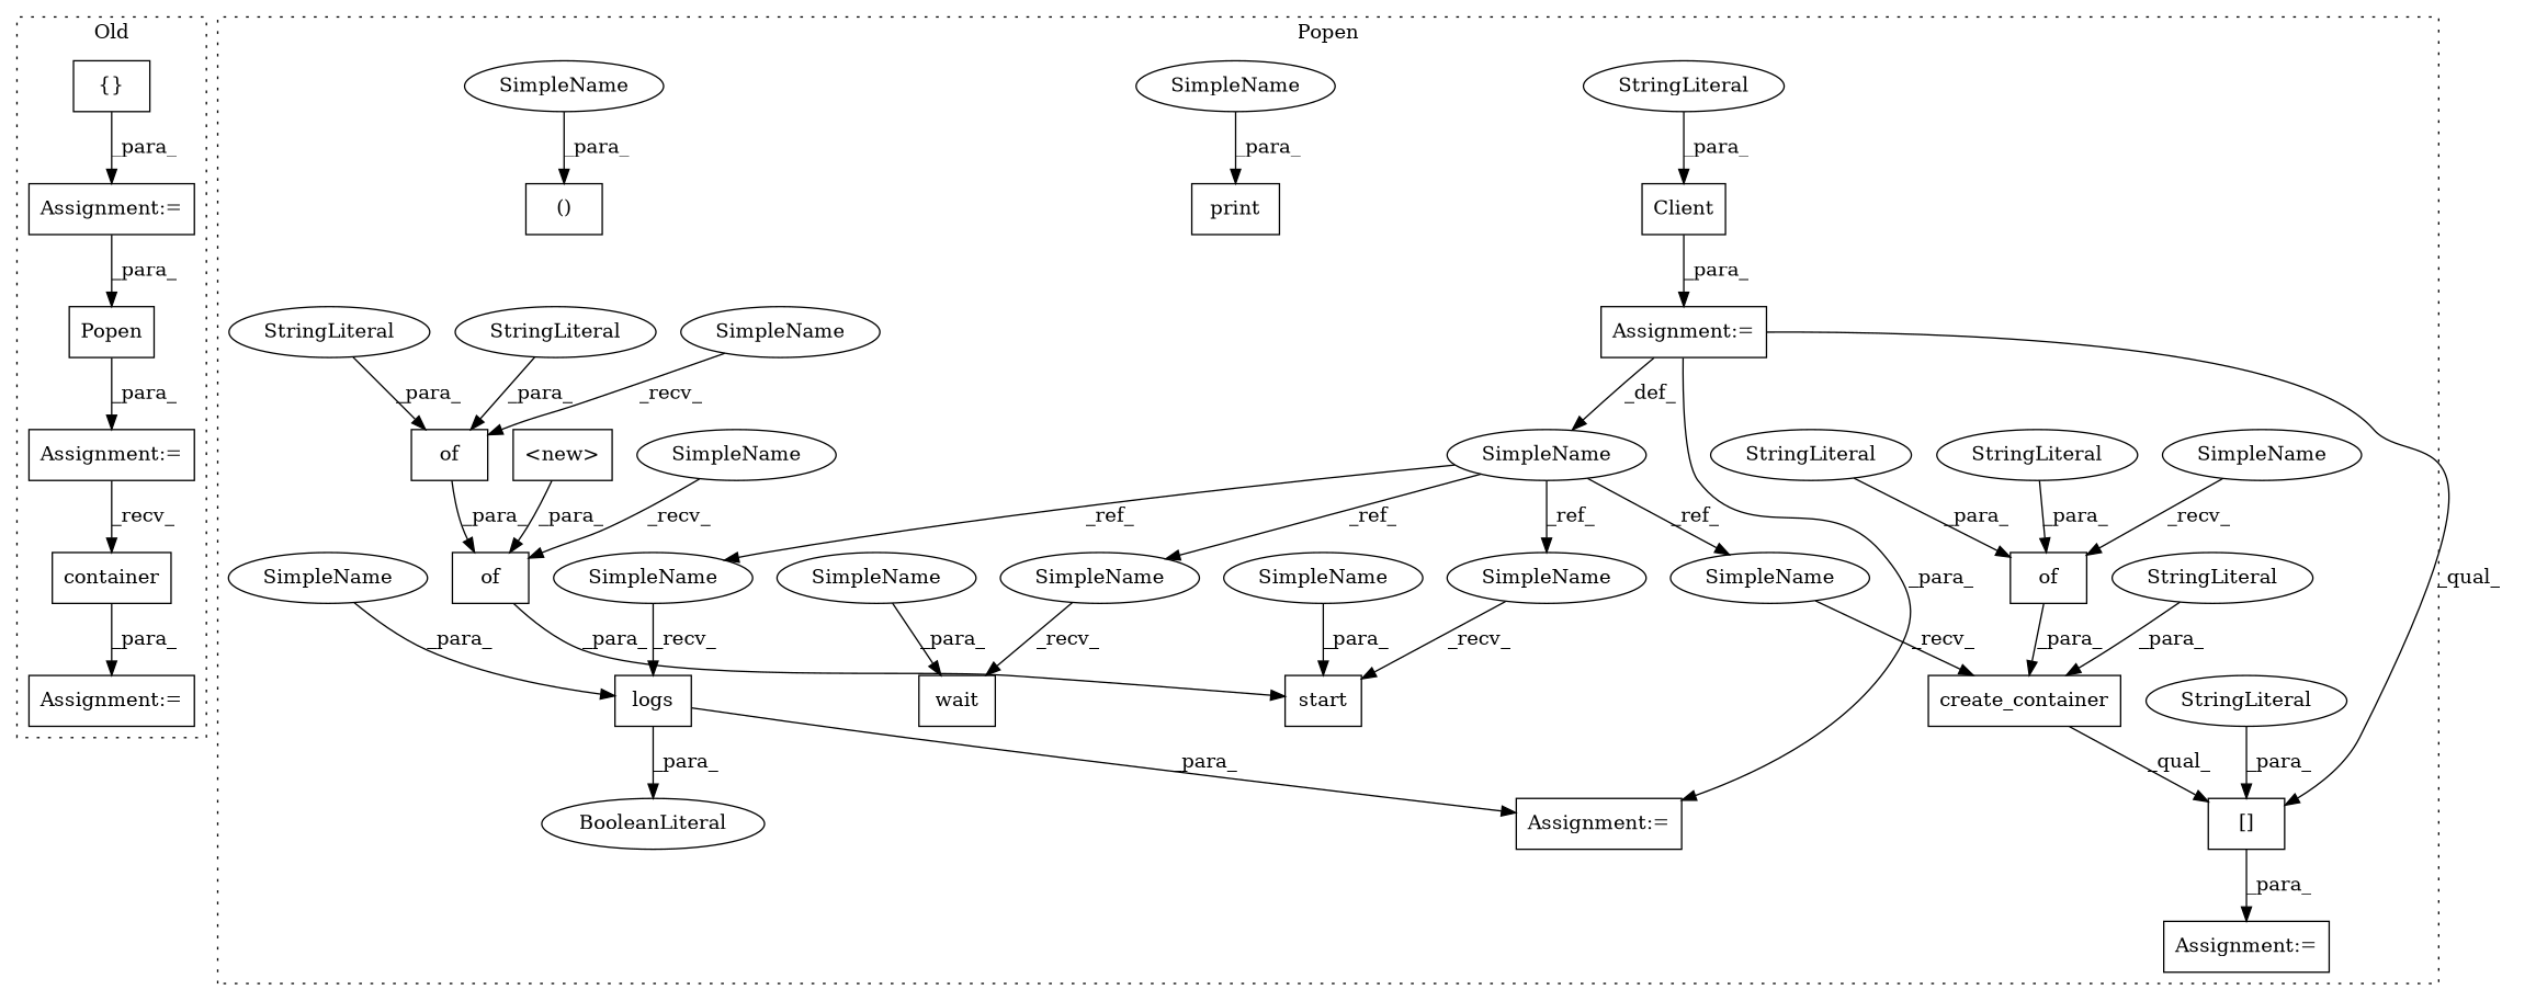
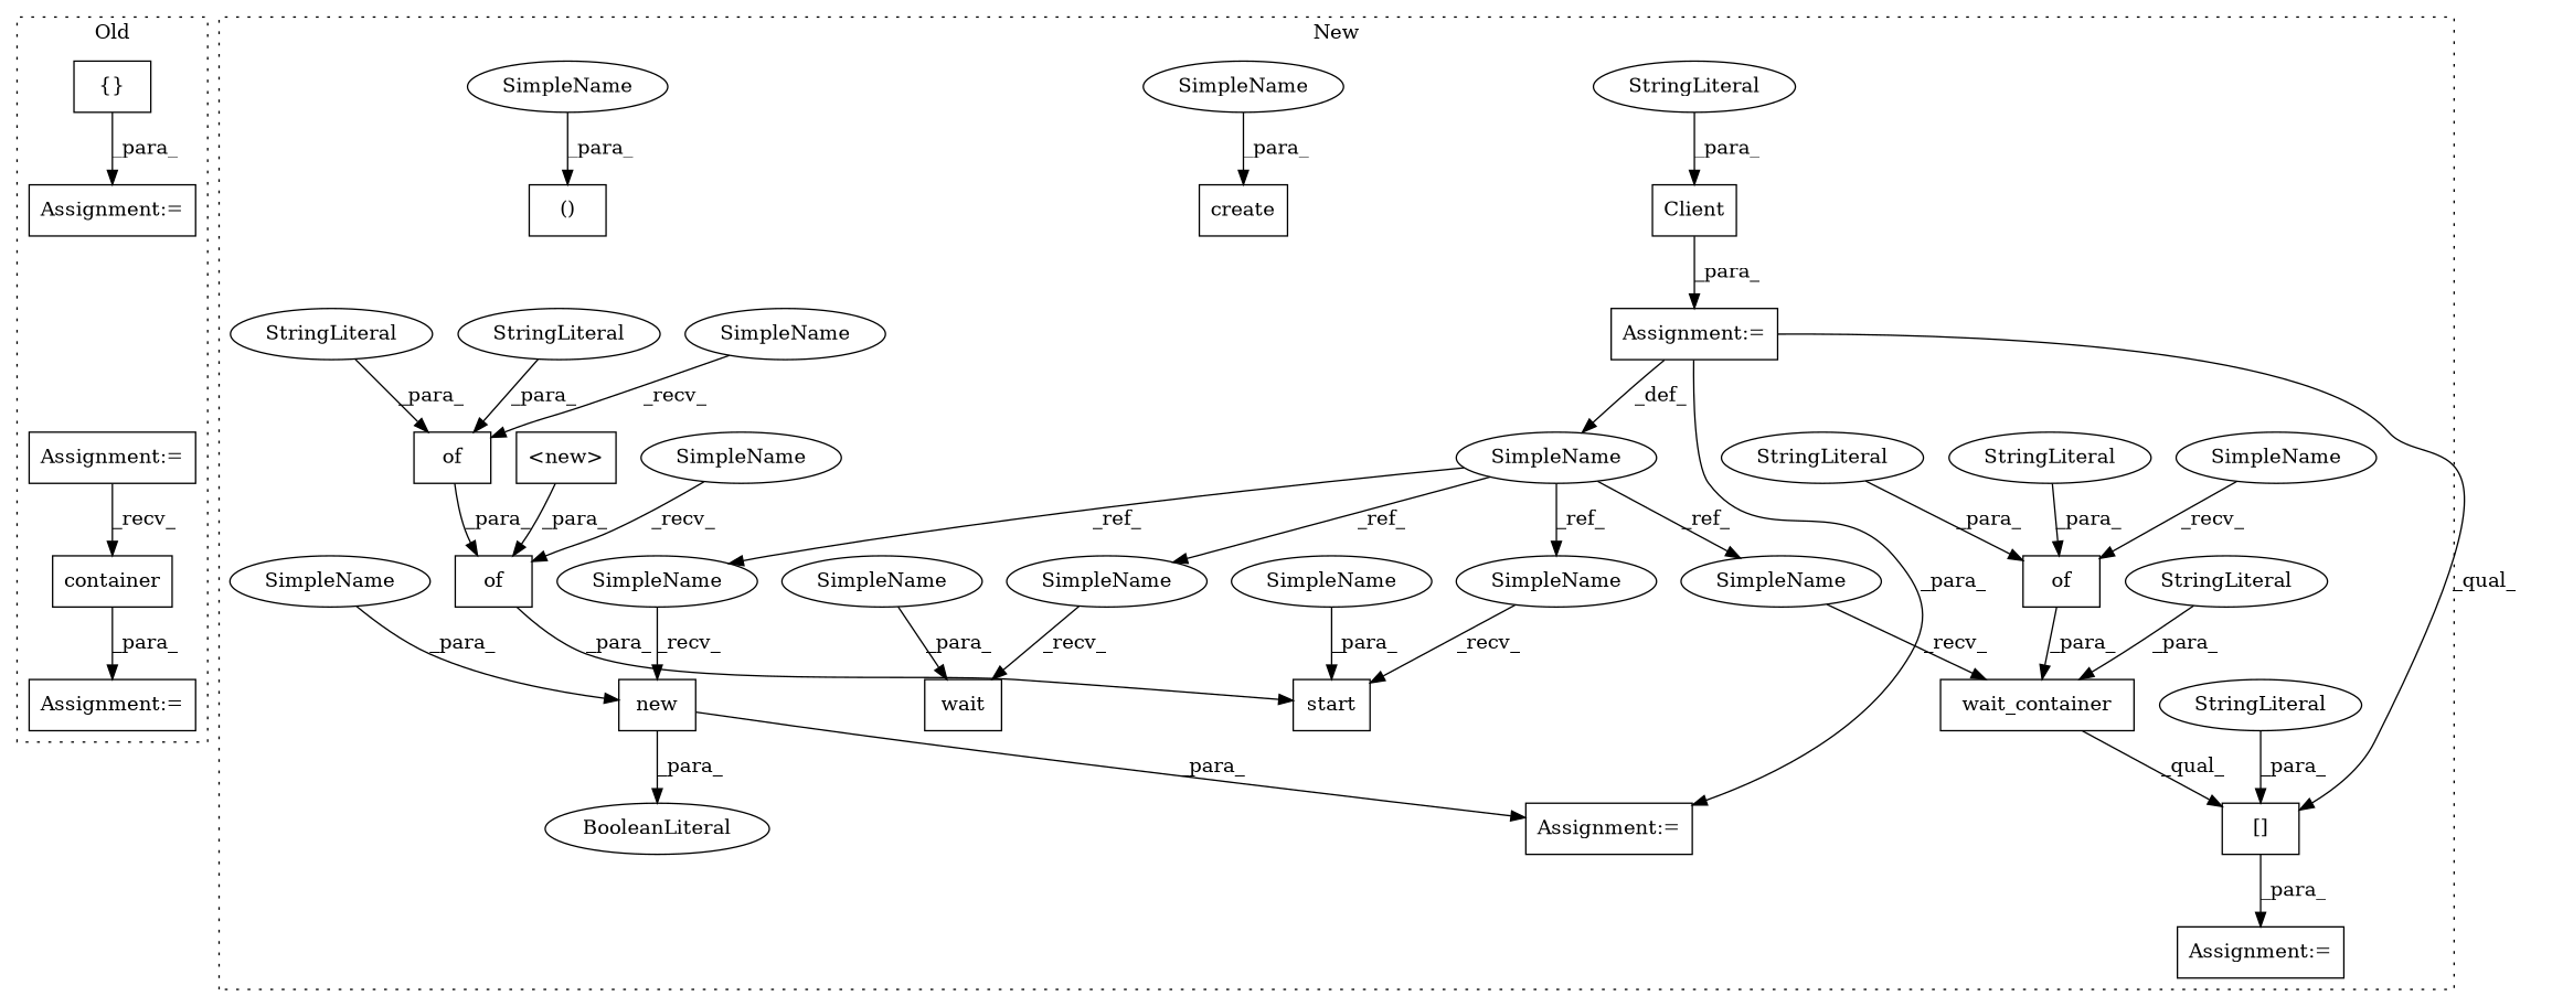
  digraph {
    node [a=42 l=6 shape=box]
    n1 [a=32 l=13 label=container s=6377]
-   n2 [a=32 l="6,1" label=Popen s="6307,6326"]
    n3 [a=4 l="1,1" label="{}" s="5960,6290"]
    n4 [a=7 l=1 label="Assignment:=" s=6306]
    n5 [a=7 l=1 label="Assignment:=" s=5947]
    n6 [a=7 l=2 label="Assignment:=" s=6367]
-   n7 [a=32 l="5,1" label=logs s="6405,6422"]
+   n7 [a=32 l="5,1" label=new s="6405,6422"]
    n8 [a=32 l="6,1" label=start s="6198,6314"]
    n9 [a=32 l="5,1" label=wait s="6330,6342"]
    n10 [a=9 l=4 label=BooleanLiteral s=6418 shape=ellipse]
    n11 [label=SimpleName s=5981 shape=ellipse]
    n12 [a=32 l="3,1" label=of s="6216,6313"]
    n13 [a=32 l="3,1" label=of s="6295,6312"]
    n14 [a=45 label=StringLiteral s=6298 shape=ellipse]
    n15 [a=45 l=7 label=StringLiteral s=6305 shape=ellipse]
    n16 [a=14 l=19 label="<new>" s=6271]
    n17 [a=7 l=1 label="Assignment:=" s=6397]
-   n18 [a=32 l="17,1" label=create_container s="6082,6154"]
+   n18 [a=32 l="17,1" label=wait_container s="6082,6154"]
    n19 [a=106 l=34 label="()" s=6039]
    n20 [a=2 l="81,1" label="[]" s="6075,6160"]
    n21 [a=32 l="3,1" label=of s="6123,6153"]
    n22 [a=32 l="7,1" label=Client s="5988,6023"]
    n23 [a=7 l=1 label="Assignment:=" s=5987]
    n24 [a=45 l=2 label=StringLiteral s=6151 shape=ellipse]
    n25 [a=45 l=2 label=StringLiteral s=6140 shape=ellipse]
    n26 [a=45 l=28 label=StringLiteral s=5995 shape=ellipse]
    n27 [a=7 l=2 label="Assignment:=" s=6073]
    n28 [a=45 l=19 label=StringLiteral s=6099 shape=ellipse]
    n29 [a=45 l=4 label=StringLiteral s=6156 shape=ellipse]
-   n30 [a=32 l="6,1" label=print s="6169,6182"]
+   n30 [a=32 l="6,1" label=create s="6169,6182"]
    n31 [label=SimpleName s=6075 shape=ellipse]
    n32 [label=SimpleName s=6398 shape=ellipse]
    n33 [label=SimpleName s=6191 shape=ellipse]
    n34 [label=SimpleName s=6323 shape=ellipse]
    n35 [l=3 label=SimpleName s=6212 shape=ellipse]
    n36 [l=3 label=SimpleName s=6119 shape=ellipse]
    n37 [l=3 label=SimpleName s=6291 shape=ellipse]
    n38 [l=7 label=SimpleName s=6175 shape=ellipse]
    n39 [l=7 label=SimpleName s=6335 shape=ellipse]
    n40 [l=7 label=SimpleName s=6066 shape=ellipse]
    n41 [l=7 label=SimpleName s=6410 shape=ellipse]
    n42 [l=7 label=SimpleName s=6204 shape=ellipse]
    subgraph cluster_1 {
      label=Old
      style=dotted
      n1
-     n2
      n3
      n4
      n5
      n6
    }
    subgraph cluster_2 {
-     label=Popen
+     label=New
      style=dotted
      n7
      n8
      n9
      n10
      n11
      n12
      n13
      n14
      n15
      n16
      n17
      n18
      n19
      n20
      n21
      n22
      n23
      n24
      n25
      n26
      n27
      n28
      n29
      n30
      n31
      n32
      n33
      n34
      n35
      n36
      n37
      n38
      n39
      n40
      n41
      n42
    }
    n1 -> n6 [label=_para_]
-   n2 -> n4 [label=_para_]
    n3 -> n5 [label=_para_]
    n4 -> n1 [label=_recv_]
-   n5 -> n2 [label=_para_]
    n7 -> n10 [label=_para_]
    n7 -> n17 [label=_para_]
    n11 -> n31 [label=_ref_]
    n11 -> n32 [label=_ref_]
    n11 -> n33 [label=_ref_]
    n11 -> n34 [label=_ref_]
    n12 -> n8 [label=_para_]
    n13 -> n12 [label=_para_]
    n14 -> n13 [label=_para_]
    n15 -> n13 [label=_para_]
    n16 -> n12 [label=_para_]
    n18 -> n20 [label=_qual_]
    n20 -> n27 [label=_para_]
    n21 -> n18 [label=_para_]
    n22 -> n23 [label=_para_]
    n23 -> n11 [label=_def_]
    n23 -> n17 [label=_para_]
    n23 -> n20 [label=_qual_]
    n24 -> n21 [label=_para_]
    n25 -> n21 [label=_para_]
    n26 -> n22 [label=_para_]
    n28 -> n18 [label=_para_]
    n29 -> n20 [label=_para_]
    n31 -> n18 [label=_recv_]
    n32 -> n7 [label=_recv_]
    n33 -> n8 [label=_recv_]
    n34 -> n9 [label=_recv_]
    n35 -> n12 [label=_recv_]
    n36 -> n21 [label=_recv_]
    n37 -> n13 [label=_recv_]
    n38 -> n30 [label=_para_]
    n39 -> n9 [label=_para_]
    n40 -> n19 [label=_para_]
    n41 -> n7 [label=_para_]
    n42 -> n8 [label=_para_]
  }
